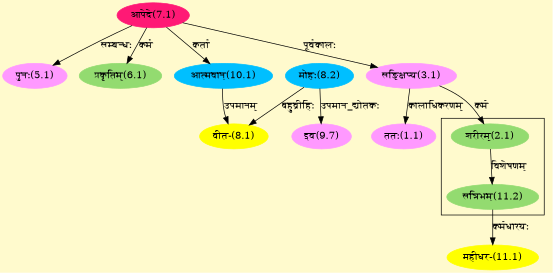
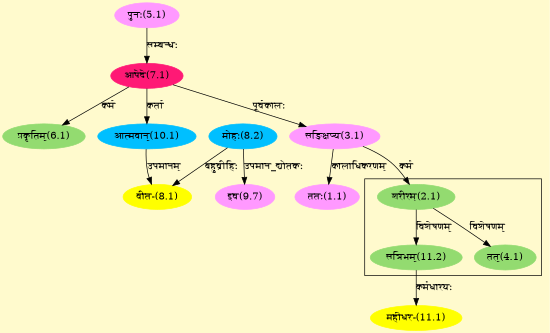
  digraph {
    bgcolor=lemonchiffon1
    compound=true
    rankdir=BT
    node [color="#93DB70" style=filled]
    edge [dir=back]
+   n1 [label="तत्(4.1)"]
    n2 [label="शरीरम्(2.1)"]
    n3 [label="सन्निभम्(11.2)"]
    n4 [color="#FF99FF" label="सङ्क्षिप्य(3.1)"]
    n5 [color="#FF1975" label="आपेदे(7.1)"]
    n6 [color="#FF99FF" label="ततः(1.1)"]
    n7 [color="#FF99FF" label="पुनः(5.1)"]
    n8 [label="प्रकृतिम्(6.1)"]
    n9 [color="#FFFF00" label="वीत-(8.1)"]
    n10 [color="#00BFFF" label="मोहः(8.2)"]
    n11 [color="#00BFFF" label="आत्मवान्(10.1)"]
    n12 [color="#FF99FF" label="इव(9.7)"]
    n13 [color="#FFFF00" label="महीधर-(11.1)"]
    subgraph cluster_1 {
+     n1
      n2
      n3
    }
+   n1 -> n2 [label="विशेषणम्"]
    n2 -> n4 [label="कर्म"]
    n3 -> n2 [label="विशेषणम्"]
    n4 -> n5 [label="पूर्वकालः"]
    n6 -> n4 [label="कालाधिकरणम्"]
-   n7 -> n5 [label="सम्बन्धः"]
+   n5 -> n7 [label="सम्बन्धः"]
    n8 -> n5 [label="कर्म"]
    n9 -> n10 [label="बहुव्रीहिः"]
    n9 -> n11 [label="उपमानम्"]
    n11 -> n5 [label="कर्ता"]
    n12 -> n10 [label="उपमान_द्योतकः"]
    n13 -> n3 [label="कर्मधारयः"]
  }
